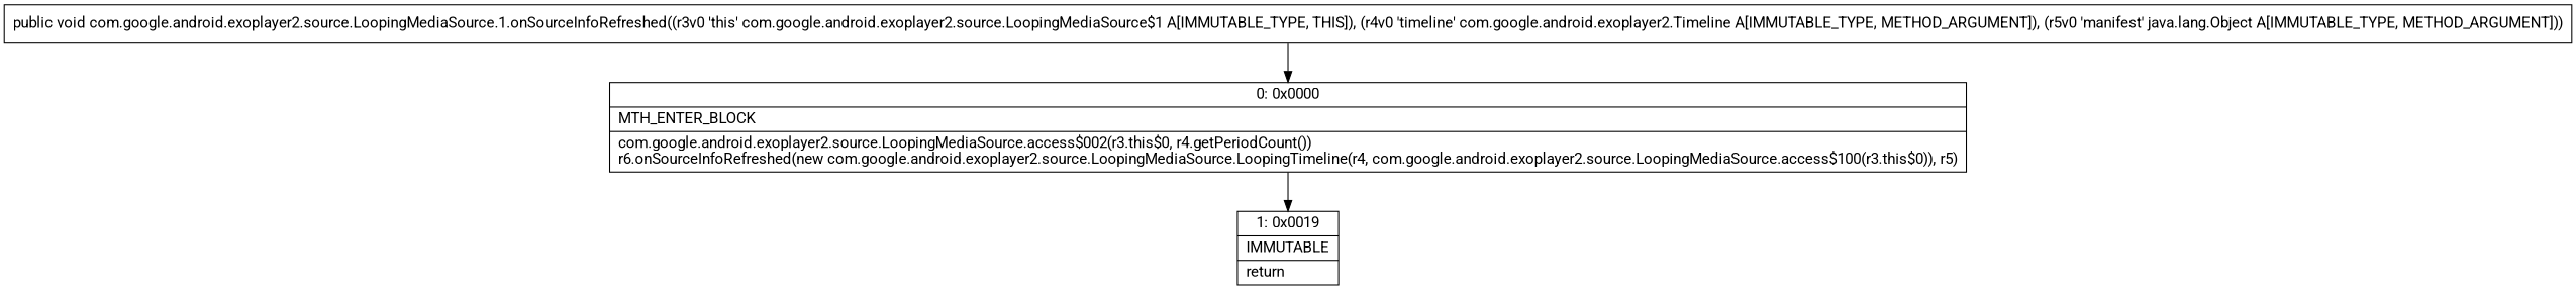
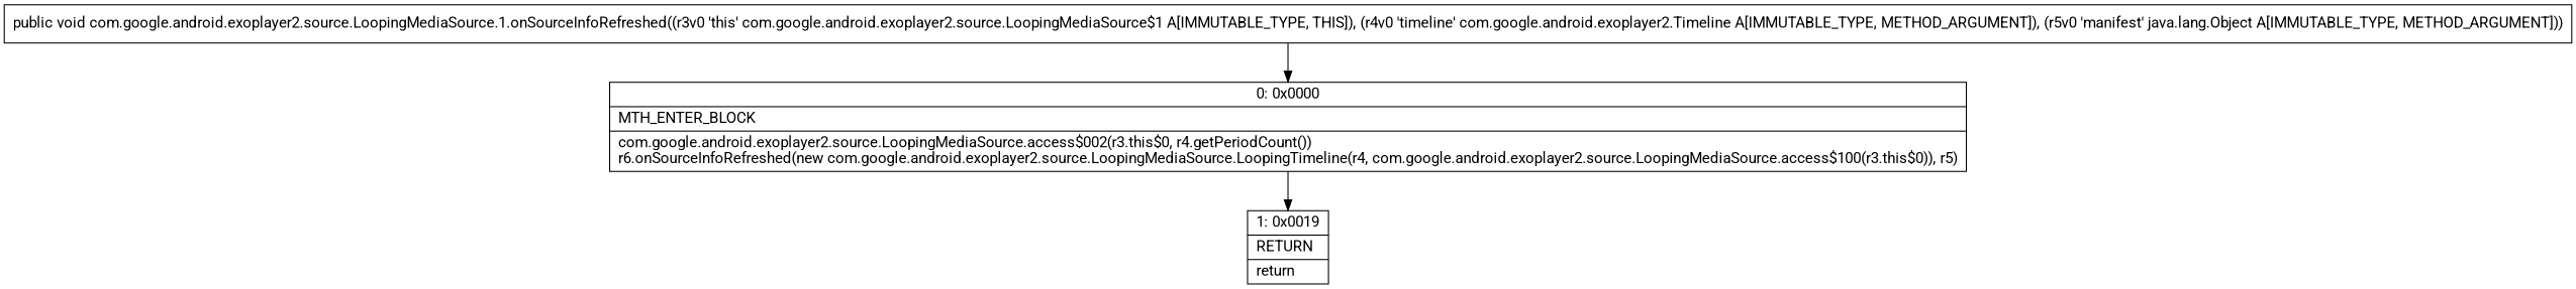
  digraph {
    fontname=Roboto
    node [shape=record fontname=Roboto]
    edge [fontname=Roboto]
    n1 [label="{0\:\ 0x0000|MTH_ENTER_BLOCK\l|com.google.android.exoplayer2.source.LoopingMediaSource.access$002(r3.this$0, r4.getPeriodCount())\lr6.onSourceInfoRefreshed(new com.google.android.exoplayer2.source.LoopingMediaSource.LoopingTimeline(r4, com.google.android.exoplayer2.source.LoopingMediaSource.access$100(r3.this$0)), r5)\l}"]
-   n2 [label="{1\:\ 0x0019|IMMUTABLE\l|return\l}"]
+   n2 [label="{1\:\ 0x0019|RETURN\l|return\l}"]
    n3 [label="{public void com.google.android.exoplayer2.source.LoopingMediaSource.1.onSourceInfoRefreshed((r3v0 'this' com.google.android.exoplayer2.source.LoopingMediaSource$1 A[IMMUTABLE_TYPE, THIS]), (r4v0 'timeline' com.google.android.exoplayer2.Timeline A[IMMUTABLE_TYPE, METHOD_ARGUMENT]), (r5v0 'manifest' java.lang.Object A[IMMUTABLE_TYPE, METHOD_ARGUMENT])) }"]
    n1 -> n2
    n3 -> n1
  }
